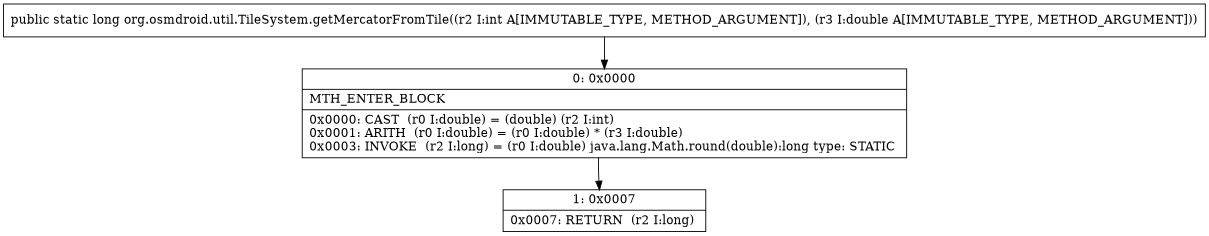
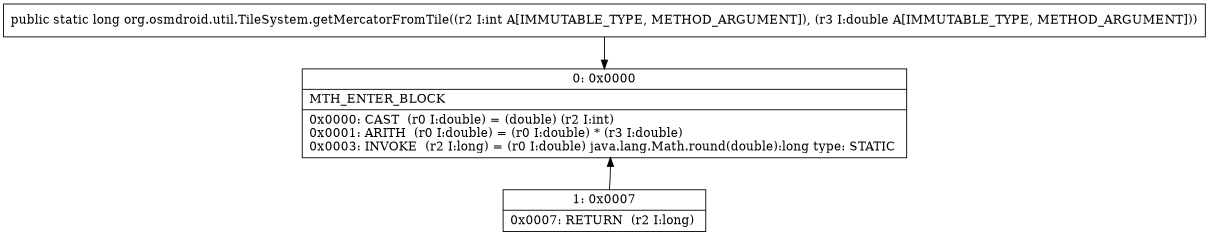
  digraph {
    node [shape=record]
    n1 [label="{0\:\ 0x0000|MTH_ENTER_BLOCK\l|0x0000: CAST  (r0 I:double) = (double) (r2 I:int) \l0x0001: ARITH  (r0 I:double) = (r0 I:double) * (r3 I:double) \l0x0003: INVOKE  (r2 I:long) = (r0 I:double) java.lang.Math.round(double):long type: STATIC \l}"]
    n2 [label="{1\:\ 0x0007|0x0007: RETURN  (r2 I:long) \l}"]
    n3 [label="{public static long org.osmdroid.util.TileSystem.getMercatorFromTile((r2 I:int A[IMMUTABLE_TYPE, METHOD_ARGUMENT]), (r3 I:double A[IMMUTABLE_TYPE, METHOD_ARGUMENT])) }"]
-   n1 -> n2
+   n2 -> n1
    n3 -> n1
  }
